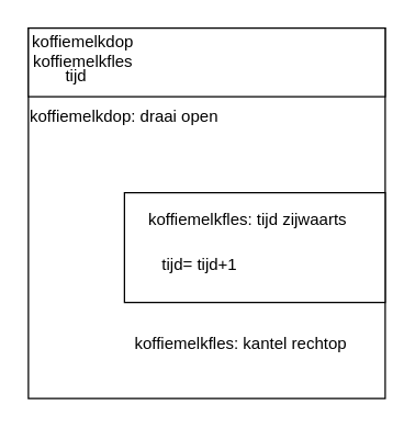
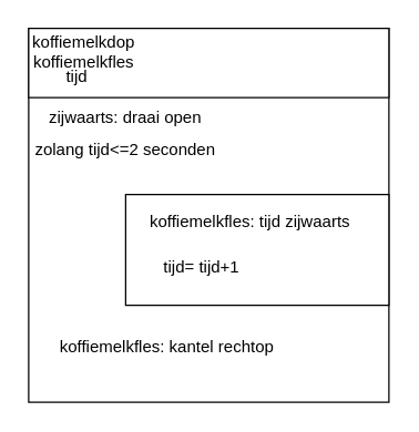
  <mxCell id="0" />
  <mxCell id="1" parent="0" />
  <mxCell id="2" value="" style="rounded=0;whiteSpace=wrap;html=1;" parent="1" vertex="1"><mxGeometry x="20" y="20" width="260" height="270" as="geometry" /></mxCell>
  <mxCell id="3" value="" style="rounded=0;whiteSpace=wrap;html=1;align=left;" parent="1" vertex="1"><mxGeometry x="20" y="20" width="260" height="50" as="geometry" /></mxCell>
  <mxCell id="4" value="koffiemelkdop" style="text;html=1;strokeColor=none;fillColor=none;align=center;verticalAlign=middle;whiteSpace=wrap;rounded=0;" parent="1" vertex="1"><mxGeometry x="40" y="20" width="40" height="20" as="geometry" /></mxCell>
  <mxCell id="5" value="koffiemelkfles" style="text;html=1;strokeColor=none;fillColor=none;align=center;verticalAlign=middle;whiteSpace=wrap;rounded=0;" parent="1" vertex="1"><mxGeometry x="40" y="35" width="40" height="20" as="geometry" /></mxCell>
  <mxCell id="6" value="tijd" style="text;html=1;strokeColor=none;fillColor=none;align=center;verticalAlign=middle;whiteSpace=wrap;rounded=0;" parent="1" vertex="1"><mxGeometry x="40" y="47.5" width="30" height="15" as="geometry" /></mxCell>
- <mxCell id="7" value="koffiemelkdop: draai open" style="text;html=1;strokeColor=none;fillColor=none;align=center;verticalAlign=middle;whiteSpace=wrap;rounded=0;" parent="1" vertex="1"><mxGeometry x="20" y="70" width="140" height="30" as="geometry" /></mxCell>
+ <mxCell id="7" value="zijwaarts: draai open" style="text;html=1;strokeColor=none;fillColor=none;align=center;verticalAlign=middle;whiteSpace=wrap;rounded=0;" parent="1" vertex="1"><mxGeometry x="20" y="70" width="140" height="30" as="geometry" /></mxCell>
  <mxCell id="8" value="&lt;span style=&quot;color: rgba(0 , 0 , 0 , 0) ; font-family: monospace ; font-size: 0px&quot;&gt;%3CmxGraphModel%3E%3Croot%3E%3CmxCell%20id%3D%220%22%2F%3E%3CmxCell%20id%3D%221%22%20parent%3D%220%22%2F%3E%3CmxCell%20id%3D%222%22%20value%3D%22tijd%22%20style%3D%22text%3Bhtml%3D1%3BstrokeColor%3Dnone%3BfillColor%3Dnone%3Balign%3Dcenter%3BverticalAlign%3Dmiddle%3BwhiteSpace%3Dwrap%3Brounded%3D0%3B%22%20vertex%3D%221%22%20parent%3D%221%22%3E%3CmxGeometry%20x%3D%22180%22%20y%3D%2297.5%22%20width%3D%2230%22%20height%3D%2215%22%20as%3D%22geometry%22%2F%3E%3C%2FmxCell%3E%3C%2Froot%3E%3C%2FmxGraphModel%3E&lt;/span&gt;" style="rounded=0;whiteSpace=wrap;html=1;" parent="1" vertex="1"><mxGeometry x="90" y="140" width="190" height="80" as="geometry" /></mxCell>
+ <mxCell id="9" value="zolang tijd&amp;lt;=2 seconden" style="text;html=1;strokeColor=none;fillColor=none;align=center;verticalAlign=middle;whiteSpace=wrap;rounded=0;" parent="1" vertex="1"><mxGeometry x="20" y="100" width="140" height="15" as="geometry" /></mxCell>
  <mxCell id="10" value="koffiemelkfles: tijd zijwaarts" style="text;html=1;strokeColor=none;fillColor=none;align=center;verticalAlign=middle;whiteSpace=wrap;rounded=0;" parent="1" vertex="1"><mxGeometry x="90" y="150" width="180" height="20" as="geometry" /></mxCell>
  <mxCell id="11" value="tijd= tijd+1" style="text;html=1;strokeColor=none;fillColor=none;align=center;verticalAlign=middle;whiteSpace=wrap;rounded=0;" parent="1" vertex="1"><mxGeometry x="110" y="185" width="70" height="15" as="geometry" /></mxCell>
- <mxCell id="12" value="koffiemelkfles: kantel rechtop" style="text;html=1;strokeColor=none;fillColor=none;align=center;verticalAlign=middle;whiteSpace=wrap;rounded=0;" parent="1" vertex="1"><mxGeometry x="85" y="240" width="180" height="20" as="geometry" /></mxCell>
+ <mxCell id="12" value="koffiemelkfles: kantel rechtop" style="text;html=1;strokeColor=none;fillColor=none;align=center;verticalAlign=middle;whiteSpace=wrap;rounded=0;" parent="1" vertex="1"><mxGeometry x="30" y="240" width="180" height="20" as="geometry" /></mxCell>
